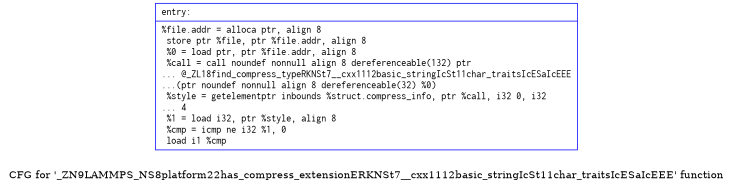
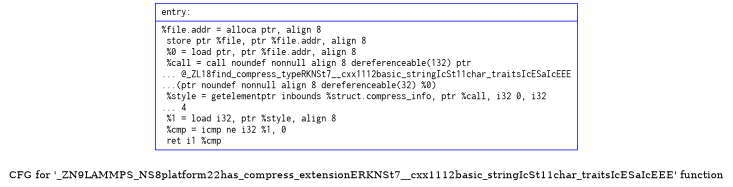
  digraph {
    label="CFG for '_ZN9LAMMPS_NS8platform22has_compress_extensionERKNSt7__cxx1112basic_stringIcSt11char_traitsIcESaIcEEE' function"
-   n1 [color=blue fillcolor=white fontname=Courier label="{entry:\l|  %file.addr = alloca ptr, align 8\l  store ptr %file, ptr %file.addr, align 8\l  %0 = load ptr, ptr %file.addr, align 8\l  %call = call noundef nonnull align 8 dereferenceable(132) ptr\l... @_ZL18find_compress_typeRKNSt7__cxx1112basic_stringIcSt11char_traitsIcESaIcEEE\l...(ptr noundef nonnull align 8 dereferenceable(32) %0)\l  %style = getelementptr inbounds %struct.compress_info, ptr %call, i32 0, i32\l... 4\l  %1 = load i32, ptr %style, align 8\l  %cmp = icmp ne i32 %1, 0\l  load i1 %cmp\l}" shape=record style=filled]
+   n1 [color=blue fillcolor=white fontname=Courier label="{entry:\l|  %file.addr = alloca ptr, align 8\l  store ptr %file, ptr %file.addr, align 8\l  %0 = load ptr, ptr %file.addr, align 8\l  %call = call noundef nonnull align 8 dereferenceable(132) ptr\l... @_ZL18find_compress_typeRKNSt7__cxx1112basic_stringIcSt11char_traitsIcESaIcEEE\l...(ptr noundef nonnull align 8 dereferenceable(32) %0)\l  %style = getelementptr inbounds %struct.compress_info, ptr %call, i32 0, i32\l... 4\l  %1 = load i32, ptr %style, align 8\l  %cmp = icmp ne i32 %1, 0\l  ret i1 %cmp\l}" shape=record style=filled]
  }
